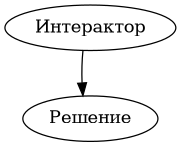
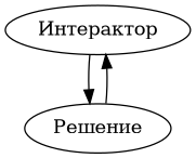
  digraph {
    n1 [label="Интерактор"]
    n2 [label="Решение"]
    n1 -> n2
+   n2 -> n1
  }
